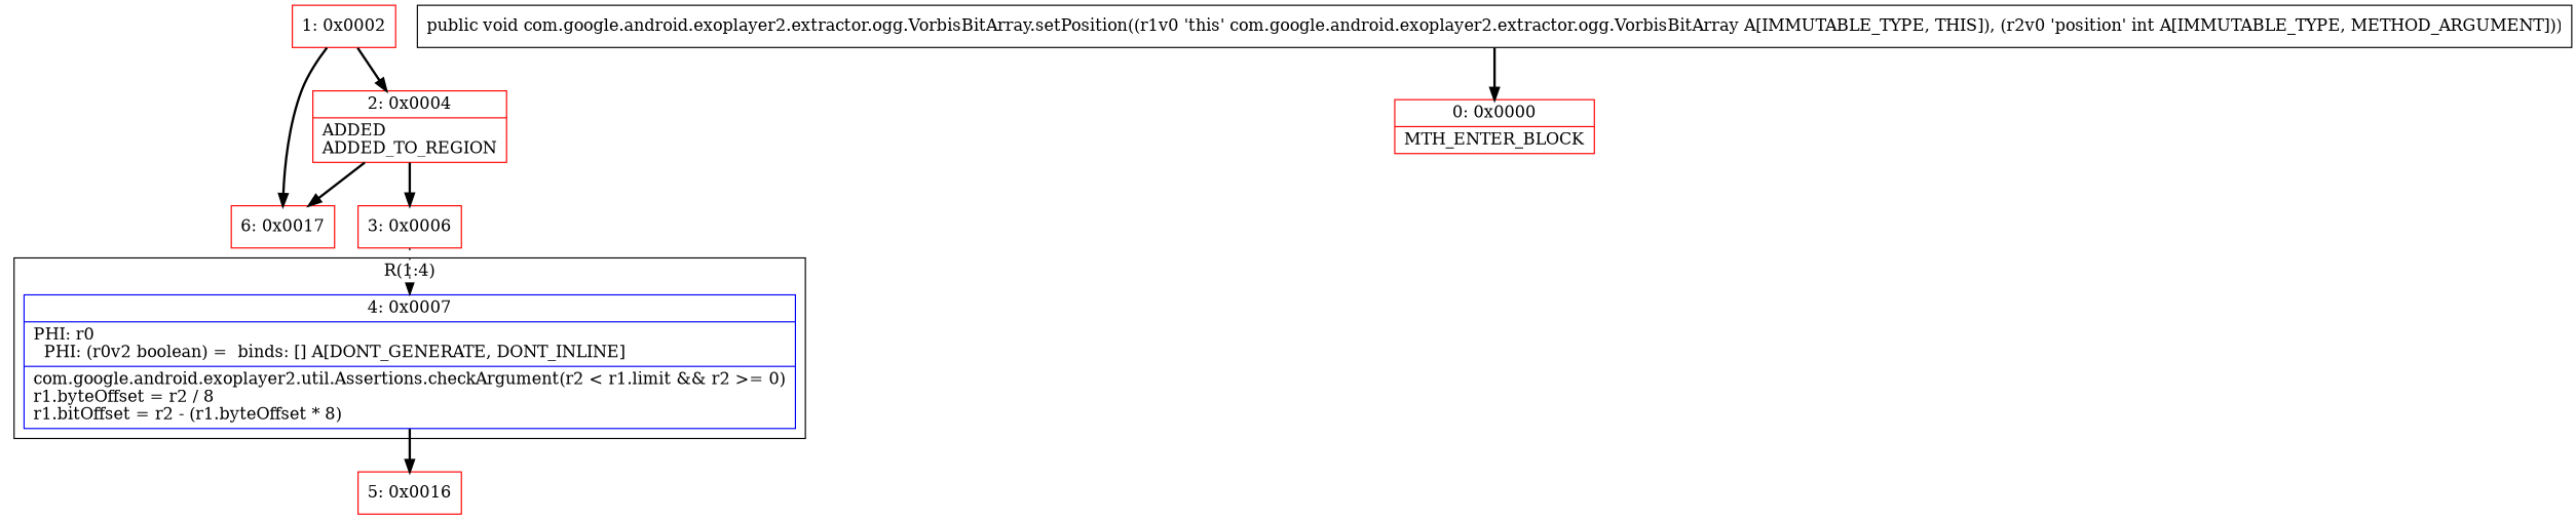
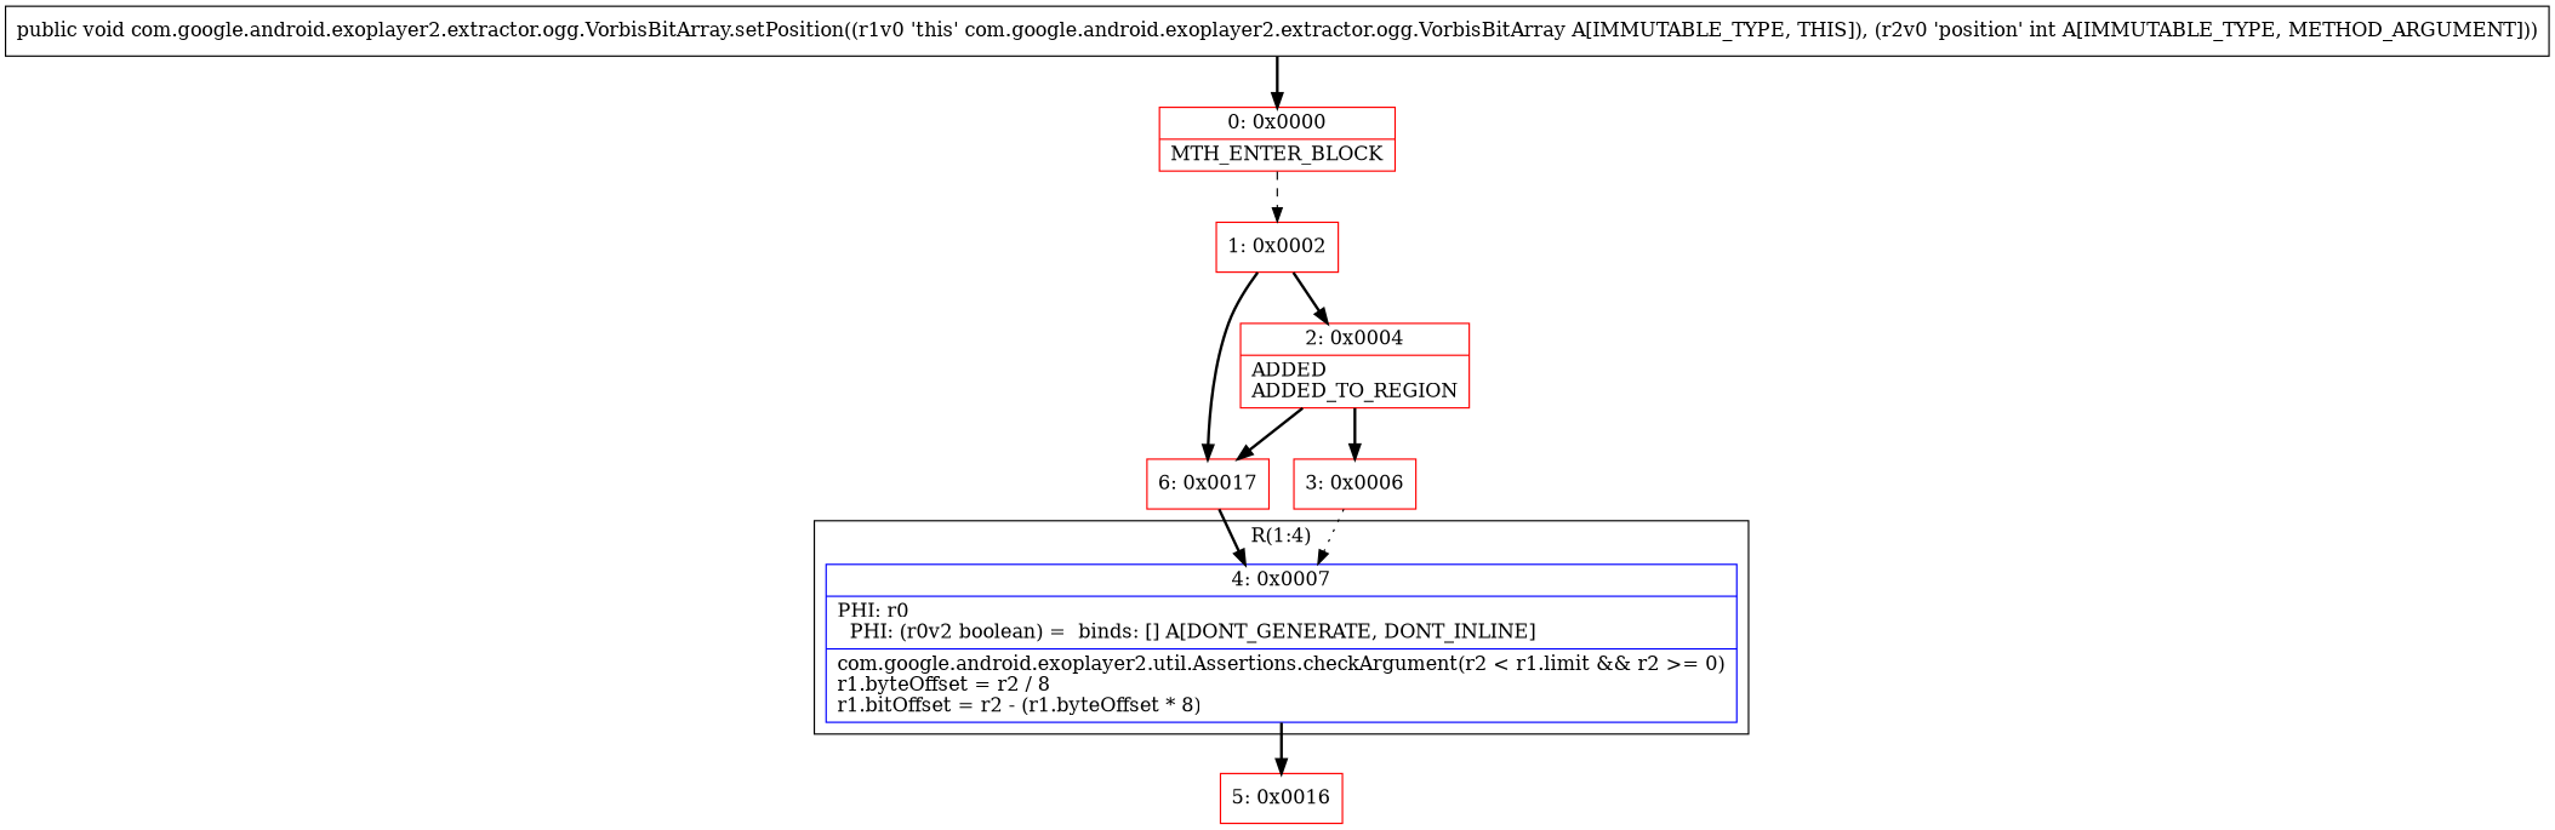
  digraph {
    node [color=red shape=record]
    edge [style=bold]
    n1 [color=blue label="{4\:\ 0x0007|PHI: r0 \l  PHI: (r0v2 boolean) =  binds: [] A[DONT_GENERATE, DONT_INLINE]\l|com.google.android.exoplayer2.util.Assertions.checkArgument(r2 \< r1.limit && r2 \>= 0)\lr1.byteOffset = r2 \/ 8\lr1.bitOffset = r2 \- (r1.byteOffset * 8)\l}"]
    n2 [label="{5\:\ 0x0016}"]
    n3 [label="{0\:\ 0x0000|MTH_ENTER_BLOCK\l}"]
    n4 [label="{1\:\ 0x0002}"]
    n5 [label="{2\:\ 0x0004|ADDED\lADDED_TO_REGION\l}"]
    n6 [label="{6\:\ 0x0017}"]
    n7 [label="{3\:\ 0x0006}"]
    n8 [label="{public void com.google.android.exoplayer2.extractor.ogg.VorbisBitArray.setPosition((r1v0 'this' com.google.android.exoplayer2.extractor.ogg.VorbisBitArray A[IMMUTABLE_TYPE, THIS]), (r2v0 'position' int A[IMMUTABLE_TYPE, METHOD_ARGUMENT])) }" color=""]
    subgraph cluster_1 {
      label="R(1:4)"
      n1
    }
    n1 -> n2
+   n3 -> n4 [style=dashed]
    n4 -> n5
    n4 -> n6
    n5 -> n6
    n5 -> n7
+   n6 -> n1
    n7 -> n1 [style=dotted]
    n8 -> n3
  }
